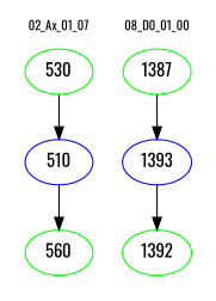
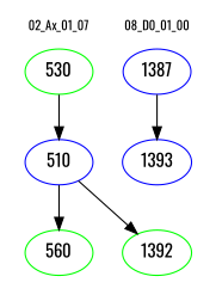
  digraph {
    fontname=Oswald
    node [color=green fontname=Oswald]
    edge [color=black fontname=Oswald]
    n1 [label=530]
    n2 [color=blue label=510]
    n3 [label=560]
-   n4 [label=1387]
+   n4 [color=blue label=1387]
    n5 [color=blue label=1393]
    n6 [label=1392]
    subgraph cluster_1 {
      color=white
      fontsize=10
      label="02_Ax_01_07"
      n1
      n2
      n3
    }
    subgraph cluster_2 {
      color=white
      fontsize=10
      label="08_D0_01_00"
      n4
      n5
      n6
    }
    n1 -> n2
    n2 -> n3
    n4 -> n5
-   n5 -> n6
+   n2 -> n6
  }
